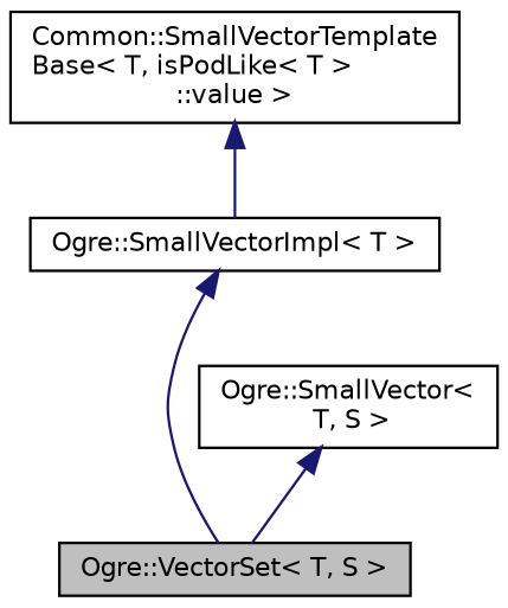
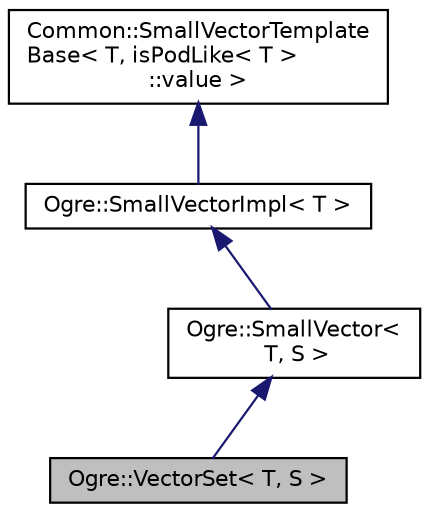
  digraph {
    node [color=black fontname=Helvetica fontsize=10 shape=record]
    edge [color=midnightblue dir=back fontname=Helvetica fontsize=10 labelfontname=Helvetica labelfontsize=10 style=solid]
    n1 [fillcolor=grey75 fontcolor=black height=0.2 label="Ogre::VectorSet\< T, S \>" style=filled width=0.4]
    n2 [height=0.2 label="Ogre::SmallVector\<\l T, S \>" width=0.4]
    n3 [height=0.2 label="Ogre::SmallVectorImpl\< T \>" width=0.4]
    n4 [height=0.2 label="Common::SmallVectorTemplate\lBase\< T, isPodLike\< T \>\l::value \>" width=0.4]
    n2 -> n1
-   n3 -> n1
+   n3 -> n2
    n4 -> n3
  }
